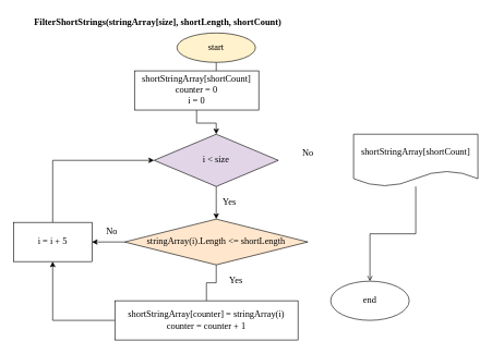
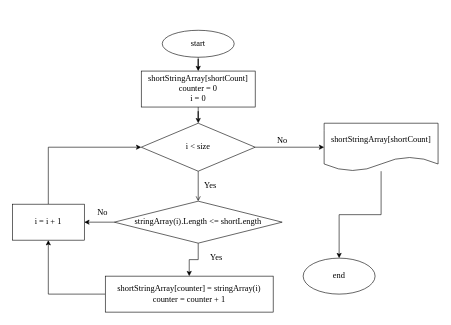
  <mxCell id="0" />
  <mxCell id="1" parent="0" />
- <mxCell id="2" value="FilterShortStrings(stringArray[size], shortLength, shortCount)" style="text;html=1;align=left;verticalAlign=middle;resizable=0;points=[];autosize=1;strokeColor=none;fillColor=none;fontSize=14;fontFamily=Times New Roman;fontStyle=1" parent="1" vertex="1"><mxGeometry x="50" y="20" width="400" height="30" as="geometry" /></mxCell>
  <mxCell id="3" style="edgeStyle=orthogonalEdgeStyle;rounded=0;orthogonalLoop=1;jettySize=auto;html=1;entryX=0.5;entryY=0;entryDx=0;entryDy=0;fontFamily=Times New Roman;fontSize=14;" parent="1" source="4" target="9" edge="1"><mxGeometry relative="1" as="geometry" /></mxCell>
- <mxCell id="4" value="start" style="ellipse;whiteSpace=wrap;html=1;fontFamily=Times New Roman;fontSize=14;fillColor=#fff2cc;" parent="1" vertex="1"><mxGeometry x="270" y="50" width="120" height="45" as="geometry" /></mxCell>
- <mxCell id="6" style="edgeStyle=orthogonalEdgeStyle;rounded=0;orthogonalLoop=1;jettySize=auto;html=1;entryX=0.5;entryY=0;entryDx=0;entryDy=0;fontFamily=Times New Roman;fontSize=14;" parent="1" source="7" target="16" edge="1"><mxGeometry relative="1" as="geometry" /></mxCell>
- <mxCell id="7" value="i &amp;lt; size" style="rhombus;whiteSpace=wrap;html=1;fontFamily=Times New Roman;fontSize=14;fillColor=#e1d5e7;" parent="1" vertex="1"><mxGeometry x="235" y="205" width="190" height="80" as="geometry" /></mxCell>
+ <mxCell id="4" value="start" style="ellipse;whiteSpace=wrap;html=1;fontFamily=Times New Roman;fontSize=14;" parent="1" vertex="1"><mxGeometry x="270" y="50" width="120" height="45" as="geometry" /></mxCell>
+ <mxCell id="5" style="edgeStyle=orthogonalEdgeStyle;rounded=0;orthogonalLoop=1;jettySize=auto;html=1;fontFamily=Times New Roman;fontSize=14;" parent="1" source="7" target="11" edge="1"><mxGeometry relative="1" as="geometry" /></mxCell>
+ <mxCell id="6" style="edgeStyle=orthogonalEdgeStyle;rounded=0;orthogonalLoop=1;jettySize=auto;html=1;entryX=0.5;entryY=0;entryDx=0;entryDy=0;fontFamily=Times New Roman;fontSize=14;endArrow=open;" parent="1" source="7" target="16" edge="1"><mxGeometry relative="1" as="geometry" /></mxCell>
+ <mxCell id="7" value="i &amp;lt; size" style="rhombus;whiteSpace=wrap;html=1;fontFamily=Times New Roman;fontSize=14;" parent="1" vertex="1"><mxGeometry x="235" y="205" width="190" height="80" as="geometry" /></mxCell>
  <mxCell id="8" value="" style="edgeStyle=orthogonalEdgeStyle;rounded=0;orthogonalLoop=1;jettySize=auto;html=1;fontFamily=Times New Roman;fontSize=14;" parent="1" source="9" target="7" edge="1"><mxGeometry relative="1" as="geometry" /></mxCell>
- <mxCell id="9" value="shortStringArray[shortCount]&lt;br&gt;counter = 0&lt;br&gt;i = 0" style="rounded=0;whiteSpace=wrap;html=1;fontFamily=Times New Roman;fontSize=14;" parent="1" vertex="1"><mxGeometry x="205" y="108" width="190" height="60" as="geometry" /></mxCell>
- <mxCell id="10" style="edgeStyle=orthogonalEdgeStyle;rounded=0;orthogonalLoop=1;jettySize=auto;html=1;fontFamily=Times New Roman;fontSize=14;endArrow=open;" parent="1" source="11" target="12" edge="1"><mxGeometry relative="1" as="geometry" /></mxCell>
+ <mxCell id="9" value="shortStringArray[shortCount]&lt;br&gt;counter = 0&lt;br&gt;i = 0" style="rounded=0;whiteSpace=wrap;html=1;fontFamily=Times New Roman;fontSize=14;" parent="1" vertex="1"><mxGeometry x="235" y="118" width="190" height="60" as="geometry" /></mxCell>
+ <mxCell id="10" style="edgeStyle=orthogonalEdgeStyle;rounded=0;orthogonalLoop=1;jettySize=auto;html=1;fontFamily=Times New Roman;fontSize=14;" parent="1" source="11" target="12" edge="1"><mxGeometry relative="1" as="geometry" /></mxCell>
  <mxCell id="11" value="shortStringArray[shortCount]" style="shape=document;whiteSpace=wrap;html=1;boundedLbl=1;fontFamily=Times New Roman;fontSize=14;" parent="1" vertex="1"><mxGeometry x="540" y="205" width="190" height="80" as="geometry" /></mxCell>
  <mxCell id="12" value="end" style="ellipse;whiteSpace=wrap;html=1;fontFamily=Times New Roman;fontSize=14;" parent="1" vertex="1"><mxGeometry x="505" y="430" width="120" height="60" as="geometry" /></mxCell>
  <mxCell id="13" value="No" style="text;html=1;align=center;verticalAlign=middle;resizable=0;points=[];autosize=1;strokeColor=none;fillColor=none;fontSize=14;fontFamily=Times New Roman;" parent="1" vertex="1"><mxGeometry x="450" y="220" width="40" height="30" as="geometry" /></mxCell>
- <mxCell id="14" style="edgeStyle=orthogonalEdgeStyle;rounded=0;orthogonalLoop=1;jettySize=auto;html=1;entryX=0.5;entryY=0;entryDx=0;entryDy=0;fontFamily=Times New Roman;fontSize=14;endArrow=none;" parent="1" source="16" target="19" edge="1"><mxGeometry relative="1" as="geometry" /></mxCell>
+ <mxCell id="14" style="edgeStyle=orthogonalEdgeStyle;rounded=0;orthogonalLoop=1;jettySize=auto;html=1;entryX=0.5;entryY=0;entryDx=0;entryDy=0;fontFamily=Times New Roman;fontSize=14;" parent="1" source="16" target="19" edge="1"><mxGeometry relative="1" as="geometry" /></mxCell>
  <mxCell id="15" style="edgeStyle=orthogonalEdgeStyle;rounded=0;orthogonalLoop=1;jettySize=auto;html=1;fontFamily=Times New Roman;fontSize=14;entryX=1;entryY=0.5;entryDx=0;entryDy=0;" parent="1" source="16" target="22" edge="1"><mxGeometry relative="1" as="geometry"><mxPoint x="150" y="370" as="targetPoint" /></mxGeometry></mxCell>
- <mxCell id="16" value="stringArray(i).Length &amp;lt;= shortLength" style="rhombus;whiteSpace=wrap;html=1;fontFamily=Times New Roman;fontSize=14;fillColor=#ffe6cc;" parent="1" vertex="1"><mxGeometry x="190" y="335" width="280" height="70" as="geometry" /></mxCell>
+ <mxCell id="16" value="stringArray(i).Length &amp;lt;= shortLength" style="rhombus;whiteSpace=wrap;html=1;fontFamily=Times New Roman;fontSize=14;" parent="1" vertex="1"><mxGeometry x="190" y="335" width="280" height="70" as="geometry" /></mxCell>
  <mxCell id="17" value="Yes" style="text;html=1;align=center;verticalAlign=middle;resizable=0;points=[];autosize=1;strokeColor=none;fillColor=none;fontSize=14;fontFamily=Times New Roman;" parent="1" vertex="1"><mxGeometry x="330" y="295" width="40" height="30" as="geometry" /></mxCell>
  <mxCell id="18" style="edgeStyle=orthogonalEdgeStyle;rounded=0;orthogonalLoop=1;jettySize=auto;html=1;fontFamily=Times New Roman;fontSize=14;" parent="1" source="19" target="22" edge="1"><mxGeometry relative="1" as="geometry" /></mxCell>
  <mxCell id="19" value="shortStringArray[counter] = stringArray(i)&lt;br&gt;counter = counter + 1" style="rounded=0;whiteSpace=wrap;html=1;fontFamily=Times New Roman;fontSize=14;" parent="1" vertex="1"><mxGeometry x="175" y="460" width="280" height="60" as="geometry" /></mxCell>
  <mxCell id="20" value="Yes" style="text;html=1;align=center;verticalAlign=middle;resizable=0;points=[];autosize=1;strokeColor=none;fillColor=none;fontSize=14;fontFamily=Times New Roman;" parent="1" vertex="1"><mxGeometry x="340" y="415" width="40" height="30" as="geometry" /></mxCell>
  <mxCell id="21" style="edgeStyle=orthogonalEdgeStyle;rounded=0;orthogonalLoop=1;jettySize=auto;html=1;entryX=0;entryY=0.5;entryDx=0;entryDy=0;fontFamily=Times New Roman;fontSize=14;exitX=0.5;exitY=0;exitDx=0;exitDy=0;" parent="1" source="22" target="7" edge="1"><mxGeometry relative="1" as="geometry" /></mxCell>
- <mxCell id="22" value="i = i + 5" style="rounded=0;whiteSpace=wrap;html=1;fontFamily=Times New Roman;fontSize=14;" parent="1" vertex="1"><mxGeometry x="20" y="340" width="120" height="60" as="geometry" /></mxCell>
+ <mxCell id="22" value="i = i + 1" style="rounded=0;whiteSpace=wrap;html=1;fontFamily=Times New Roman;fontSize=14;" parent="1" vertex="1"><mxGeometry x="20" y="340" width="120" height="60" as="geometry" /></mxCell>
  <mxCell id="23" value="No" style="text;html=1;align=center;verticalAlign=middle;resizable=0;points=[];autosize=1;strokeColor=none;fillColor=none;fontSize=14;fontFamily=Times New Roman;" parent="1" vertex="1"><mxGeometry x="150" y="340" width="40" height="30" as="geometry" /></mxCell>
